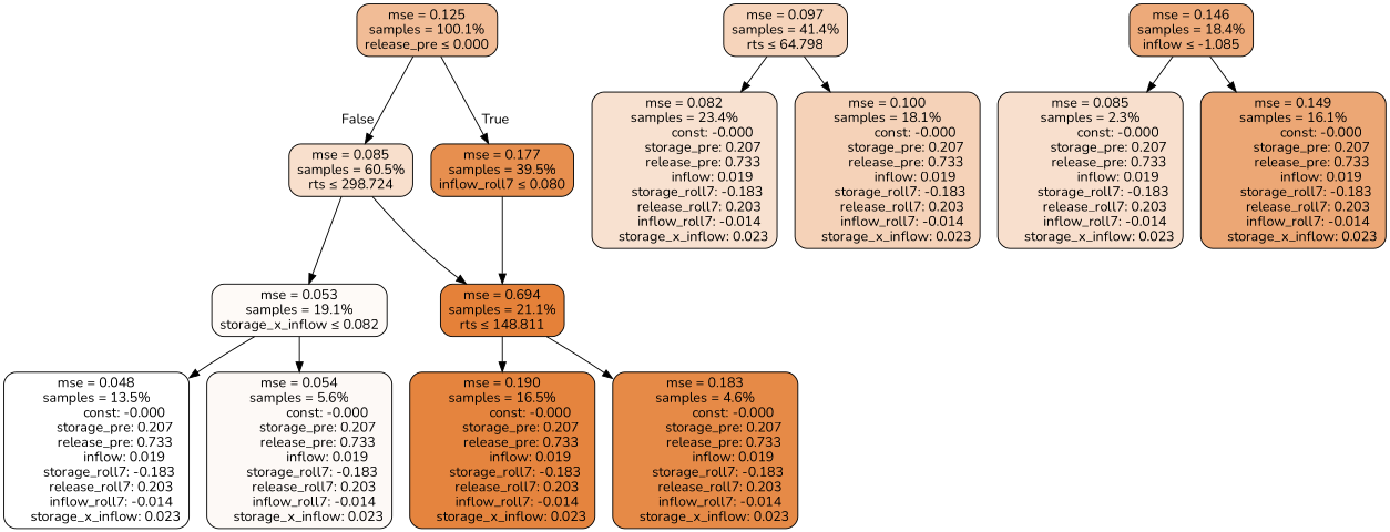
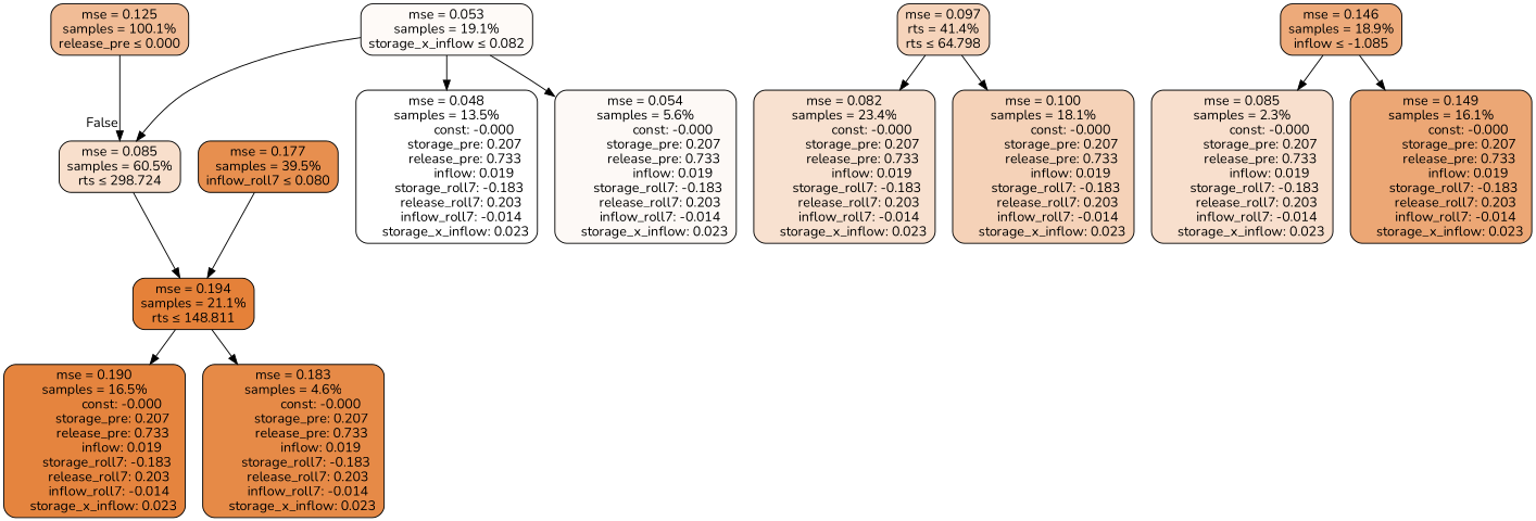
  digraph {
    fontname=Nunito
    node [color=black fontname=Nunito shape=rectangle style="filled, rounded"]
    edge [fontname=Nunito]
    n1 [fillcolor="#f1bc96" label="mse = 0.125\nsamples = 100.1%\nrelease_pre &le; 0.000"]
    n2 [fillcolor="#f8dfcc" label="mse = 0.085\nsamples = 60.5%\nrts &le; 298.724"]
    n3 [fillcolor="#e78f4f" label="mse = 0.177\nsamples = 39.5%\ninflow_roll7 &le; 0.080"]
    n4 [fillcolor="#fefaf7" label="mse = 0.053\nsamples = 19.1%\nstorage_x_inflow &le; 0.082"]
-   n5 [fillcolor="#e58139" label="mse = 0.694\nsamples = 21.1%\nrts &le; 148.811"]
-   n6 [fillcolor="#f6d4bb" label="mse = 0.097\nsamples = 41.4%\nrts &le; 64.798"]
+   n5 [fillcolor="#e58139" label="mse = 0.194\nsamples = 21.1%\nrts &le; 148.811"]
+   n6 [fillcolor="#f6d4bb" label="mse = 0.097\nrts = 41.4%\nrts &le; 64.798"]
    n7 [fillcolor="#f8e1d0" label="mse = 0.082\nsamples = 23.4%\n               const: -0.000\n          storage_pre: 0.207\n          release_pre: 0.733\n               inflow: 0.019\n       storage_roll7: -0.183\n        release_roll7: 0.203\n        inflow_roll7: -0.014\n     storage_x_inflow: 0.023"]
    n8 [fillcolor="#f5d2b8" label="mse = 0.100\nsamples = 18.1%\n               const: -0.000\n          storage_pre: 0.207\n          release_pre: 0.733\n               inflow: 0.019\n       storage_roll7: -0.183\n        release_roll7: 0.203\n        inflow_roll7: -0.014\n     storage_x_inflow: 0.023"]
    n9 [fillcolor="#ffffff" label="mse = 0.048\nsamples = 13.5%\n               const: -0.000\n          storage_pre: 0.207\n          release_pre: 0.733\n               inflow: 0.019\n       storage_roll7: -0.183\n        release_roll7: 0.203\n        inflow_roll7: -0.014\n     storage_x_inflow: 0.023"]
    n10 [fillcolor="#fdf9f6" label="mse = 0.054\nsamples = 5.6%\n               const: -0.000\n          storage_pre: 0.207\n          release_pre: 0.733\n               inflow: 0.019\n       storage_roll7: -0.183\n        release_roll7: 0.203\n        inflow_roll7: -0.014\n     storage_x_inflow: 0.023"]
-   n11 [fillcolor="#edaa7a" label="mse = 0.146\nsamples = 18.4%\ninflow &le; -1.085"]
+   n11 [fillcolor="#edaa7a" label="mse = 0.146\nsamples = 18.9%\ninflow &le; -1.085"]
    n12 [fillcolor="#f8dfcd" label="mse = 0.085\nsamples = 2.3%\n               const: -0.000\n          storage_pre: 0.207\n          release_pre: 0.733\n               inflow: 0.019\n       storage_roll7: -0.183\n        release_roll7: 0.203\n        inflow_roll7: -0.014\n     storage_x_inflow: 0.023"]
    n13 [fillcolor="#eca775" label="mse = 0.149\nsamples = 16.1%\n               const: -0.000\n          storage_pre: 0.207\n          release_pre: 0.733\n               inflow: 0.019\n       storage_roll7: -0.183\n        release_roll7: 0.203\n        inflow_roll7: -0.014\n     storage_x_inflow: 0.023"]
    n14 [fillcolor="#e5843e" label="mse = 0.190\nsamples = 16.5%\n               const: -0.000\n          storage_pre: 0.207\n          release_pre: 0.733\n               inflow: 0.019\n       storage_roll7: -0.183\n        release_roll7: 0.203\n        inflow_roll7: -0.014\n     storage_x_inflow: 0.023"]
    n15 [fillcolor="#e68a47" label="mse = 0.183\nsamples = 4.6%\n               const: -0.000\n          storage_pre: 0.207\n          release_pre: 0.733\n               inflow: 0.019\n       storage_roll7: -0.183\n        release_roll7: 0.203\n        inflow_roll7: -0.014\n     storage_x_inflow: 0.023"]
    n1 -> n2 [headlabel=False labelangle=45 labeldistance=2.5]
-   n1 -> n3 [headlabel=True labelangle=-45 labeldistance=2.5]
-   n2 -> n4
+   n4 -> n2
    n2 -> n5
    n3 -> n5
    n4 -> n9
    n4 -> n10
    n5 -> n14
    n5 -> n15
    n6 -> n7
    n6 -> n8
    n11 -> n12
    n11 -> n13
  }
